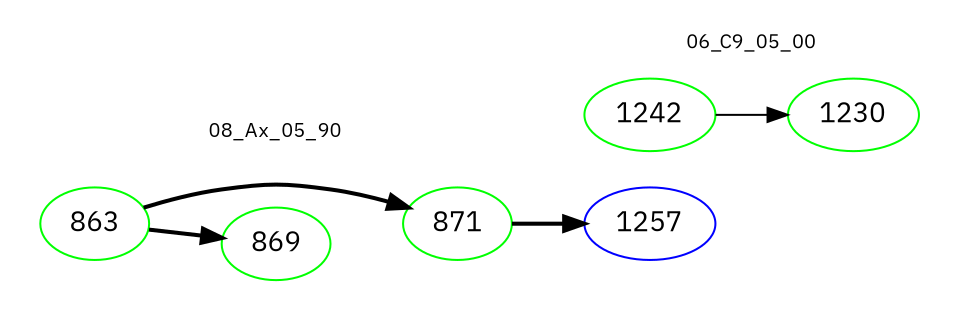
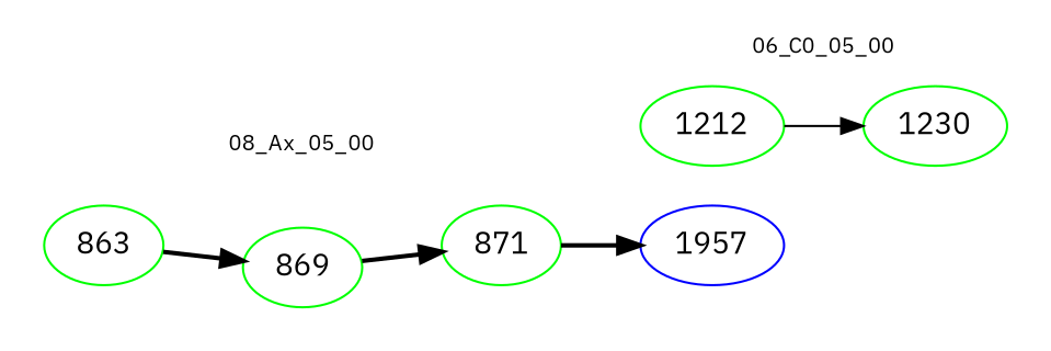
  digraph {
    fontname="IBM Plex Sans"
    rankdir=LR
    node [color=green fontname="IBM Plex Sans"]
    edge [color=black fontname="IBM Plex Sans" style=bold]
    n1 [label=863]
    n2 [label=869]
    n3 [label=871]
-   n4 [label=1242]
-   n5 [color=blue label=1257]
+   n4 [label=1212]
+   n5 [color=blue label=1957]
    n6 [label=1230]
    subgraph cluster_1 {
      color=white
      fontsize=10
-     label="08_Ax_05_90"
+     label="08_Ax_05_00"
      n1
      n2
      n3
    }
    subgraph cluster_2 {
      color=white
      fontsize=10
-     label="06_C9_05_00"
+     label="06_C0_05_00"
      n4
      n5
      n6
    }
    n1 -> n2
-   n1 -> n3
+   n2 -> n3
    n3 -> n5
    n4 -> n6 [style=solid]
  }
